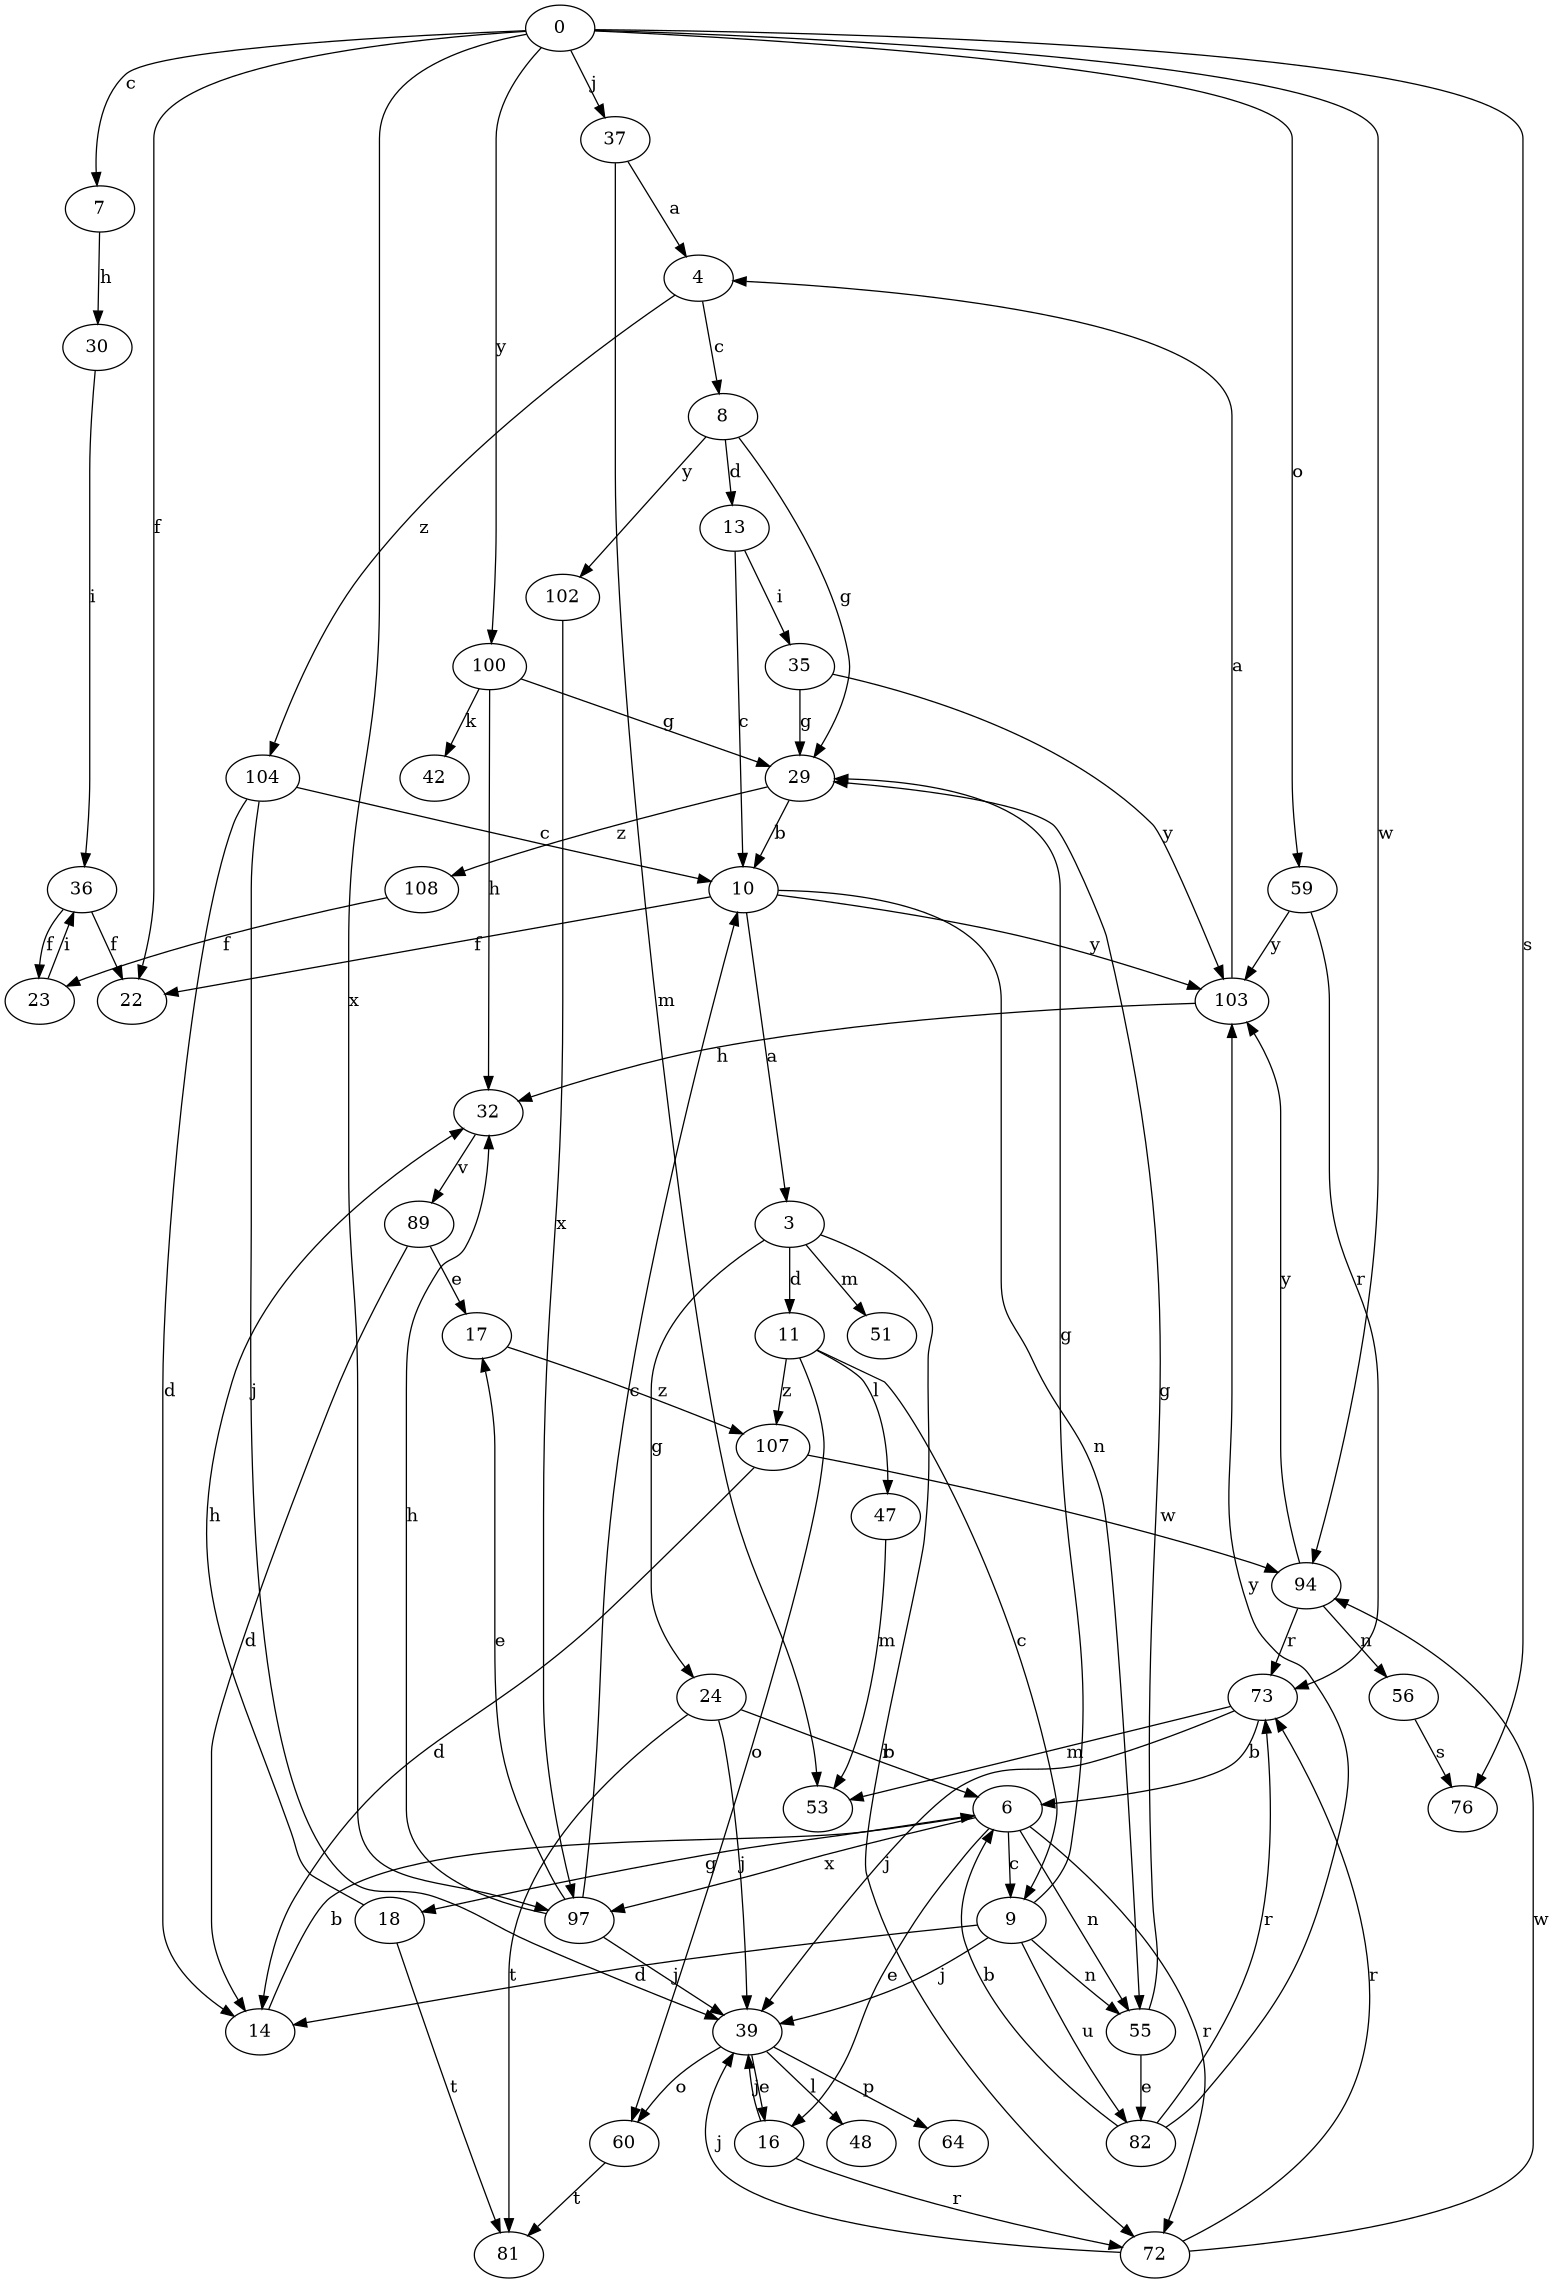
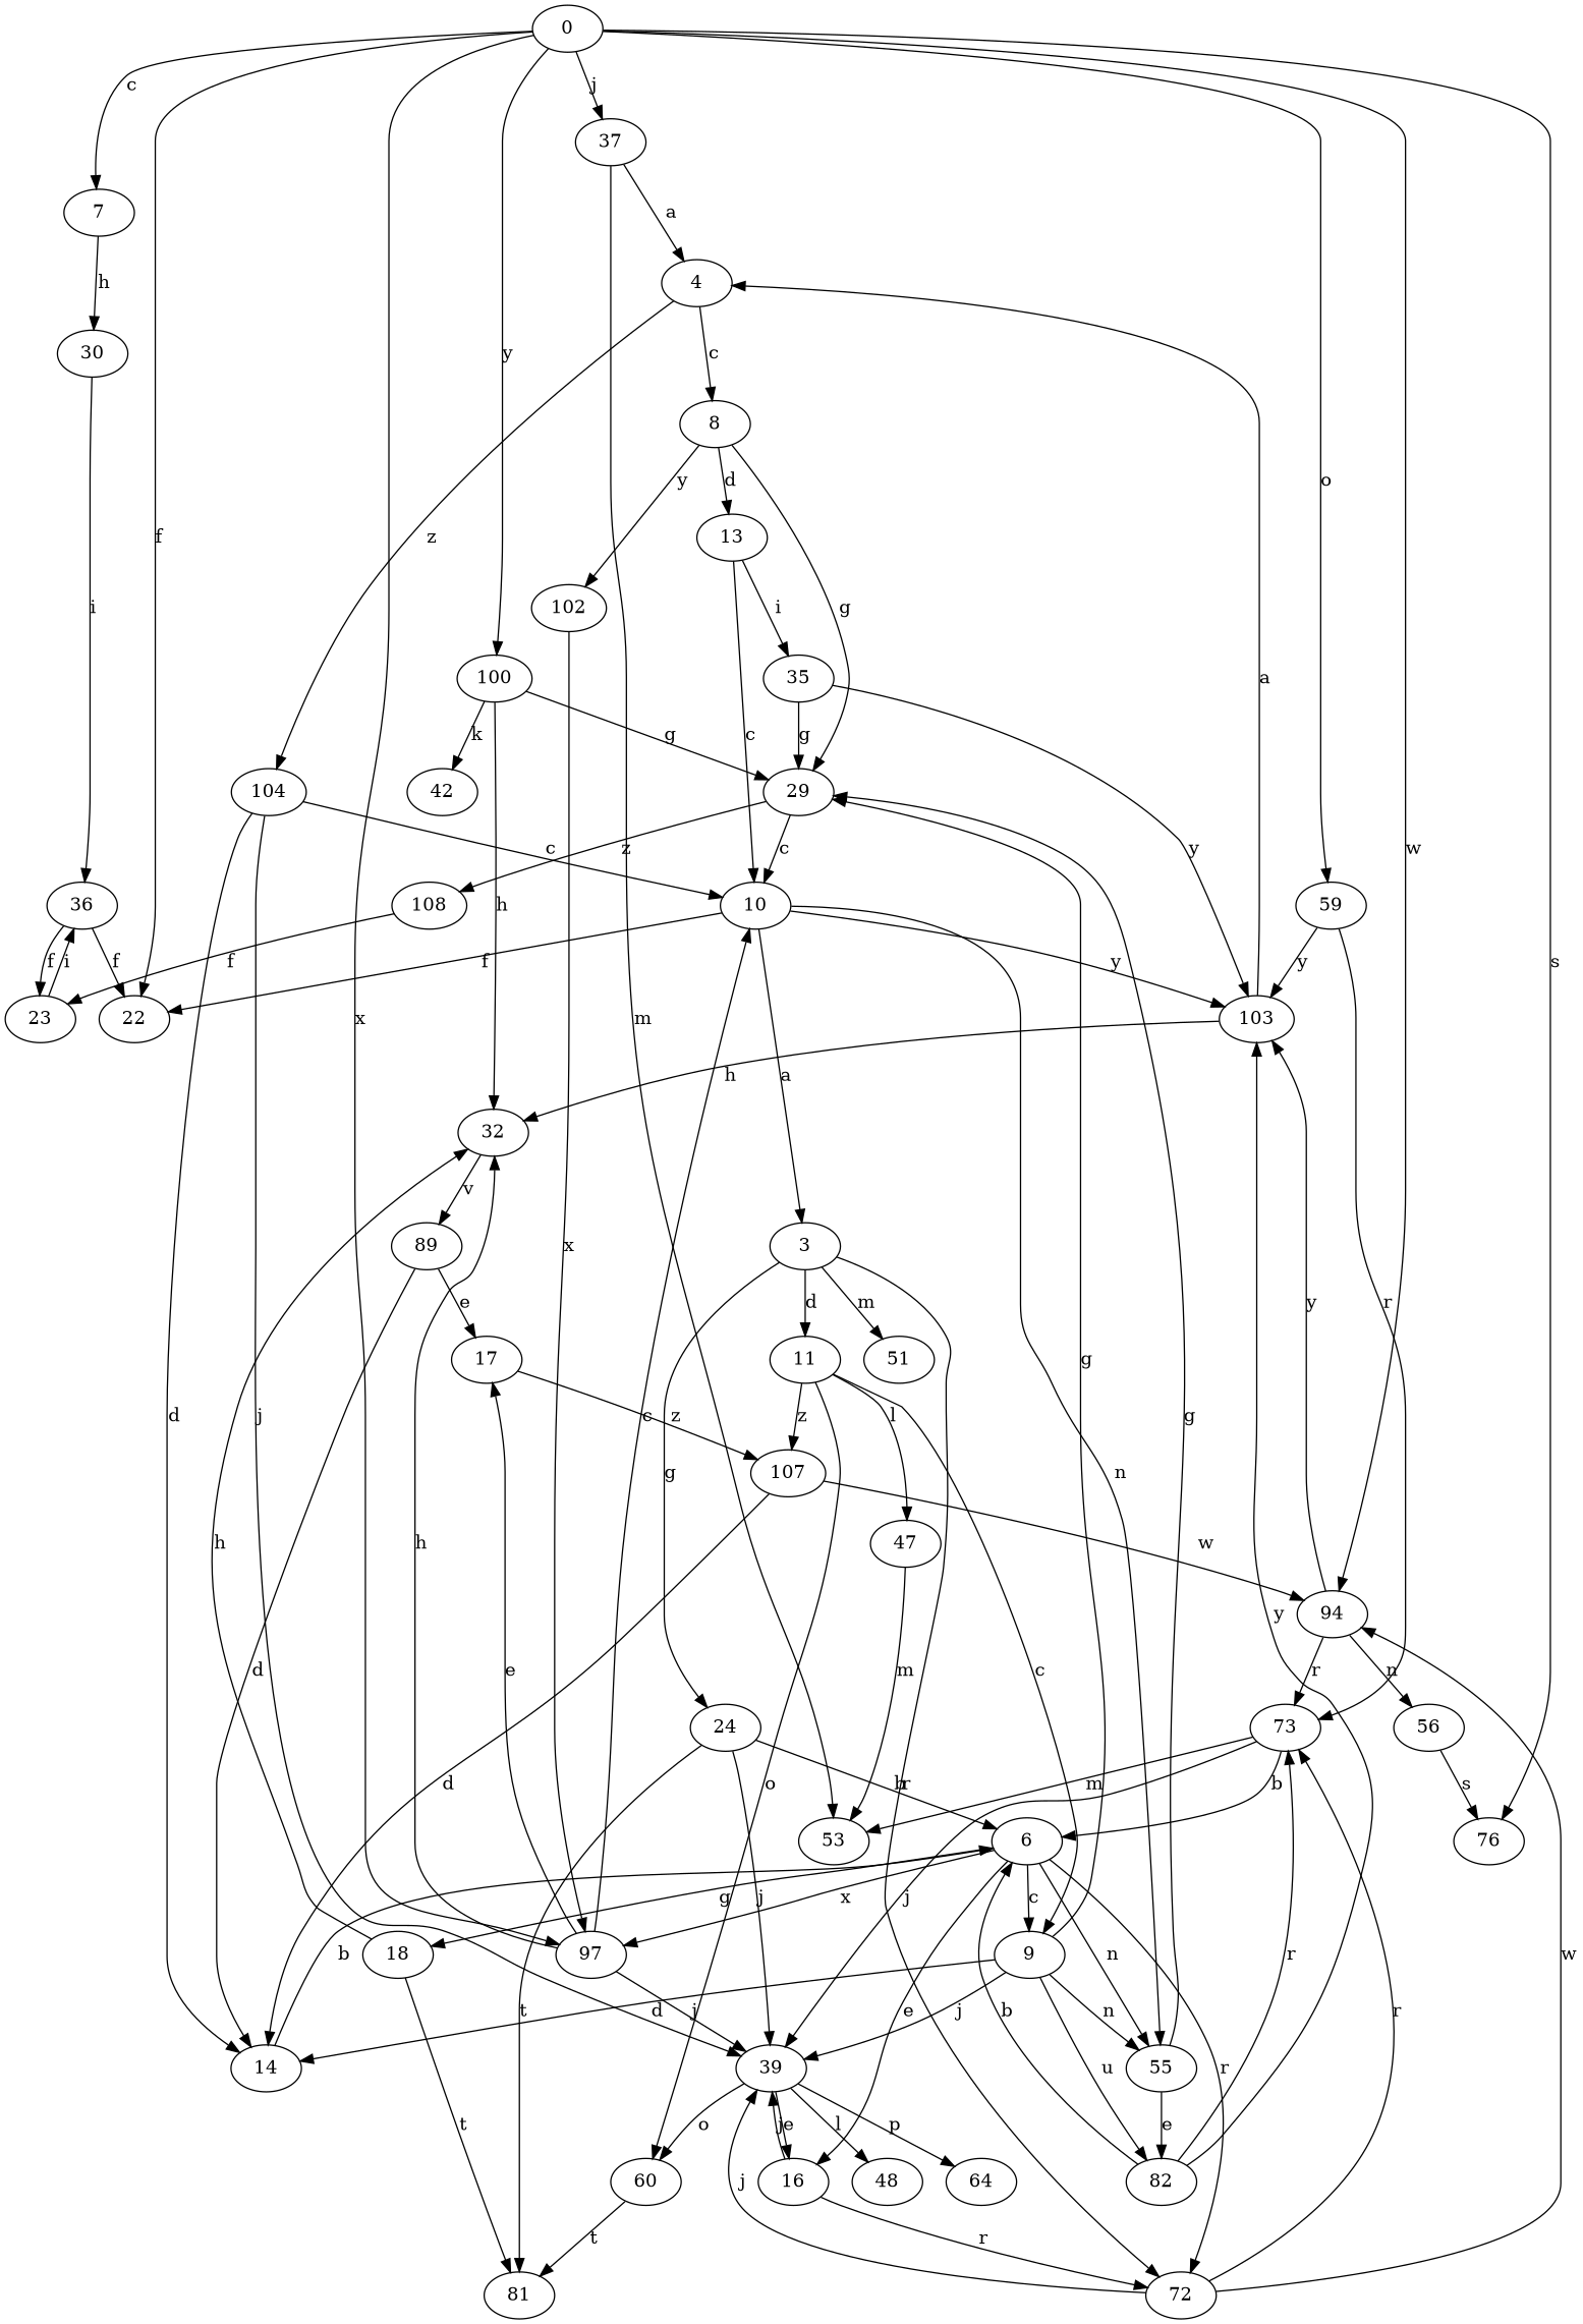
  strict digraph {
    0
    7
    22
    37
    59
    76
    94
    97
    100
    30
    4
    53
    103
    73
    56
    39
    10
    17
    32
    29
    42
    3
    11
    24
    51
    72
    9
    47
    60
    107
    6
    81
    8
    104
    13
    102
    14
    16
    n39 [label=18]
    55
    82
    36
    35
    108
    48
    64
    23
    89
    0 -> 7 [label=c]
    0 -> 22 [label=f]
    0 -> 37 [label=j]
    0 -> 59 [label=o]
    0 -> 76 [label=s]
    0 -> 94 [label=w]
    0 -> 97 [label=x]
    0 -> 100 [label=y]
    7 -> 30 [label=h]
    37 -> 4 [label=a]
    37 -> 53 [label=m]
    59 -> 103 [label=y]
    59 -> 73 [label=r]
    94 -> 103 [label=y]
    94 -> 73 [label=r]
    94 -> 56 [label=n]
    97 -> 39 [label=j]
    97 -> 10 [label=c]
    97 -> 17 [label=e]
    97 -> 32 [label=h]
    100 -> 32 [label=h]
    100 -> 29 [label=g]
    100 -> 42 [label=k]
    30 -> 36 [label=i]
    4 -> 8 [label=c]
    4 -> 104 [label=z]
    103 -> 4 [label=a]
    103 -> 32 [label=h]
    73 -> 53 [label=m]
    73 -> 39 [label=j]
    73 -> 6 [label=b]
    56 -> 76 [label=s]
    39 -> 60 [label=o]
    39 -> 16 [label=e]
    39 -> 48 [label=l]
    39 -> 64 [label=p]
    10 -> 22 [label=f]
    10 -> 103 [label=y]
    10 -> 3 [label=a]
    10 -> 55 [label=n]
    17 -> 107 [label=z]
    32 -> 89 [label=v]
-   29 -> 10 [label=b]
+   29 -> 10 [label=c]
    29 -> 108 [label=z]
    3 -> 11 [label=d]
    3 -> 24 [label=g]
    3 -> 51 [label=m]
    3 -> 72 [label=r]
    11 -> 9 [label=c]
    11 -> 47 [label=l]
    11 -> 60 [label=o]
    11 -> 107 [label=z]
    24 -> 39 [label=j]
    24 -> 6 [label=b]
    24 -> 81 [label=t]
    72 -> 94 [label=w]
    72 -> 73 [label=r]
    72 -> 39 [label=j]
    9 -> 39 [label=j]
    9 -> 29 [label=g]
    9 -> 14 [label=d]
    9 -> 55 [label=n]
    9 -> 82 [label=u]
    47 -> 53 [label=m]
    60 -> 81 [label=t]
    107 -> 94 [label=w]
    107 -> 14 [label=d]
    6 -> 97 [label=x]
    6 -> 72 [label=r]
    6 -> 9 [label=c]
    6 -> 16 [label=e]
    6 -> n39 [label=g]
    6 -> 55 [label=n]
    8 -> 29 [label=g]
    8 -> 13 [label=d]
    8 -> 102 [label=y]
    104 -> 39 [label=j]
    104 -> 10 [label=c]
    104 -> 14 [label=d]
    13 -> 10 [label=c]
    13 -> 35 [label=i]
    102 -> 97 [label=x]
    14 -> 6 [label=b]
    16 -> 39 [label=j]
    16 -> 72 [label=r]
    n39 -> 32 [label=h]
    n39 -> 81 [label=t]
    55 -> 29 [label=g]
    55 -> 82 [label=e]
    82 -> 103 [label=y]
    82 -> 73 [label=r]
    82 -> 6 [label=b]
    36 -> 22 [label=f]
    36 -> 23 [label=f]
    35 -> 103 [label=y]
    35 -> 29 [label=g]
    108 -> 23 [label=f]
    23 -> 36 [label=i]
    89 -> 17 [label=e]
    89 -> 14 [label=d]
  }
